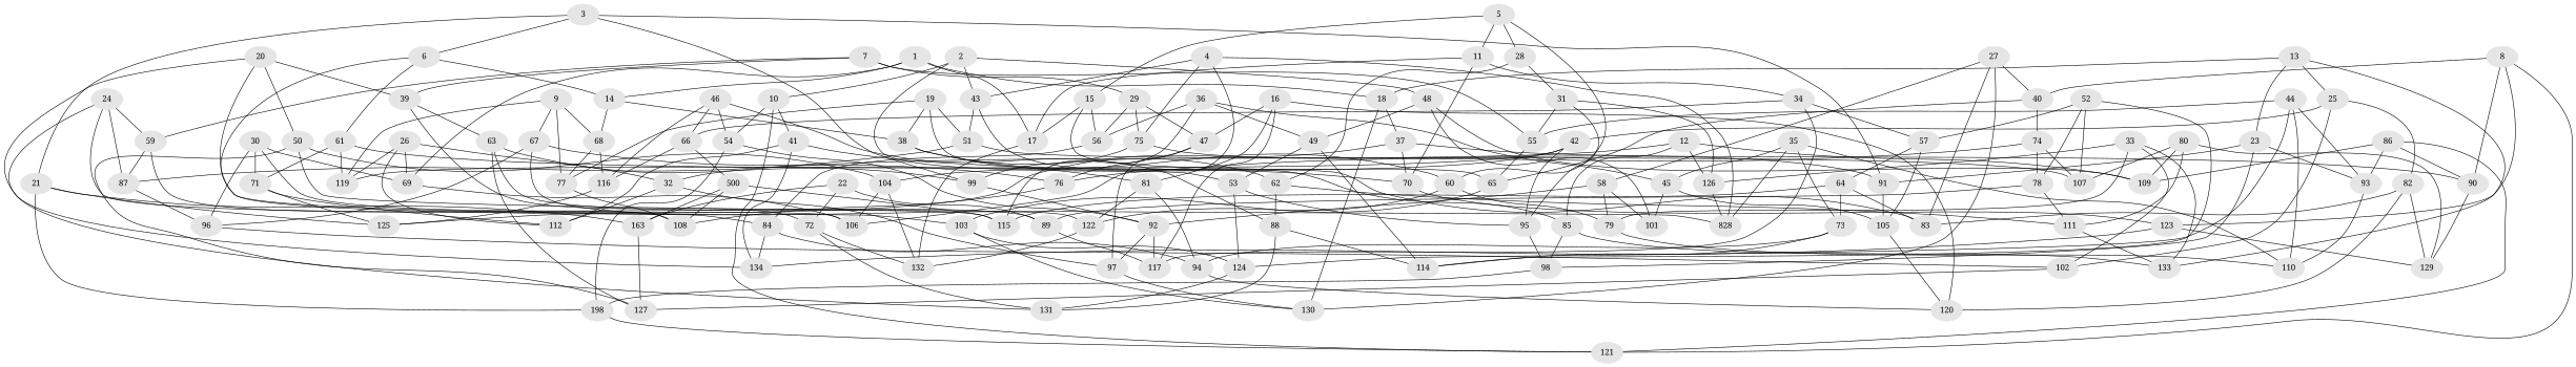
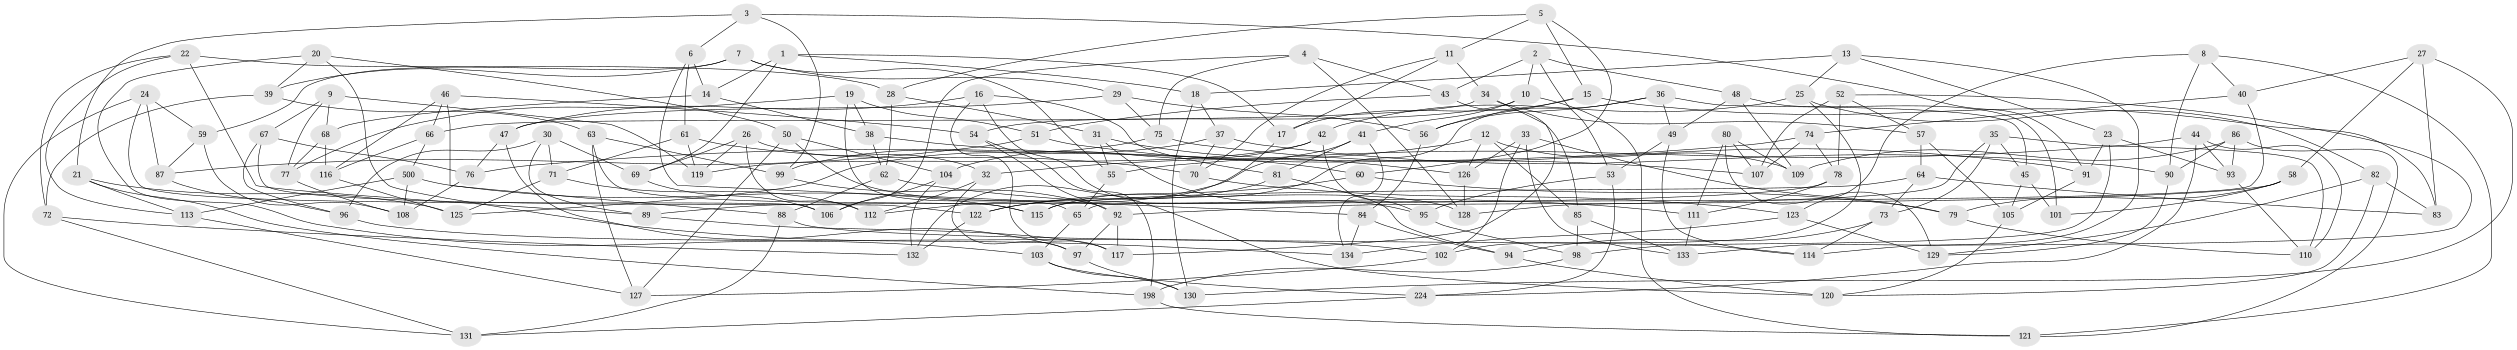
  graph {
    fontname="Noto Serif"
    node [color=gray90 fontname="Noto Serif" style=filled]
    edge [fontname="Noto Serif"]
    1
    14
    17
    18
    69
    68
    38
    132
    37
    130
    106
    2
    10
    43
    48
    53
    121
    41
    54
    85
    51
    109
    49
    101
    95
-   124
+   124 [label=224]
    3
    6
    21
    91
    99
    61
    84
-   113 [label=163]
+   113
    n35 [label=198]
    125
    105
    92
    4
    75
-   128 [label=828]
+   128
    5
    11
    15
    28
    60
    34
    70
    56
    83
    31
    62
    79
    122
    119
    71
    134
    94
    7
    29
    39
    55
    59
    47
    72
    63
    65
    87
    108
    8
    40
    90
    123
    74
    129
    9
    67
    77
    96
    76
    116
    81
    112
    117
    57
    66
    12
    32
    126
    97
    133
    98
    13
    23
    25
    93
    42
    82
    102
    16
    120
    19
    107
    103
    20
    50
    104
    127
    22
    89
    131
    110
    24
    26
    27
    58
    88
    111
    30
    33
    64
    n122 [label=500]
    35
    45
    73
    114
    36
    115
    78
    44
    46
    52
    80
    86
    1 -- 14
    1 -- 17
    1 -- 18
    1 -- 69
    14 -- 68
    14 -- 38
    17 -- 132
    18 -- 37
    18 -- 130
    69 -- 106
    68 -- 77
    68 -- 116
    38 -- 60
    38 -- 62
    37 -- 125
    37 -- 70
    37 -- 90
    2 -- 10
    2 -- 43
    2 -- 48
    2 -- 53
    10 -- 121
    10 -- 41
    10 -- 54
    43 -- 85
    43 -- 51
    48 -- 109
    48 -- 49
    48 -- 101
    53 -- 95
    53 -- 124
    41 -- 134
    41 -- 81
    41 -- 112
    54 -- n35
    54 -- 92
    85 -- 133
    85 -- 98
    51 -- 87
    51 -- 107
    49 -- 53
    49 -- 114
    95 -- 98
    124 -- 131
    3 -- 6
    3 -- 21
    3 -- 91
    3 -- 99
    6 -- 14
    6 -- 61
    6 -- 84
    21 -- 113
    21 -- n35
    21 -- 125
    91 -- 105
    99 -- 92
    61 -- 70
    61 -- 119
    61 -- 71
    84 -- 134
    84 -- 94
    113 -- 127
    n35 -- 121
    105 -- 120
    92 -- 117
    92 -- 97
    4 -- 106
    4 -- 43
    4 -- 75
    4 -- 128
    75 -- 91
    75 -- 99
    5 -- 11
    5 -- 15
    5 -- 28
    5 -- 60
    11 -- 17
    11 -- 34
    11 -- 70
    15 -- 17
    15 -- 56
    15 -- 83
    28 -- 31
    28 -- 62
    60 -- 79
    60 -- 122
    34 -- 117
    34 -- 57
    34 -- 66
    70 -- 123
    56 -- 84
    31 -- 95
    31 -- 55
    31 -- 126
    62 -- 88
    62 -- 111
    79 -- 110
    122 -- 132
    71 -- 125
    71 -- 112
    94 -- 120
    7 -- 29
    7 -- 39
    7 -- 55
    7 -- 59
    29 -- 75
    29 -- 56
    29 -- 47
    39 -- 72
    39 -- 63
    55 -- 65
    59 -- 87
    59 -- 108
    47 -- 76
    47 -- 97
    72 -- 132
    72 -- 131
    63 -- 99
    63 -- 127
    63 -- 115
    65 -- 103
    87 -- 96
    8 -- 121
    8 -- 40
    8 -- 90
    8 -- 123
    40 -- 65
    40 -- 74
    90 -- 129
    123 -- 134
    123 -- 129
    74 -- 76
    74 -- 107
    74 -- 78
    9 -- 68
    9 -- 119
    9 -- 67
    9 -- 77
    67 -- 122
    67 -- 96
    67 -- 76
    77 -- 108
    96 -- 102
    76 -- 108
    116 -- 125
    81 -- 122
    81 -- 94
    57 -- 105
    57 -- 64
    66 -- 116
    66 -- n122
    12 -- 85
    12 -- 109
    12 -- 32
    12 -- 126
    32 -- 112
    32 -- 97
    126 -- 128
    97 -- 130
    98 -- n35
    13 -- 18
    13 -- 133
    13 -- 23
    13 -- 25
    23 -- 91
    23 -- 98
    23 -- 93
    25 -- 42
    25 -- 82
    25 -- 102
    93 -- 110
    42 -- 95
    42 -- 119
    42 -- 104
    82 -- 83
    82 -- 129
    82 -- 120
    102 -- 127
    16 -- 47
    16 -- 81
    16 -- 117
    16 -- 120
    19 -- 38
    19 -- 51
    19 -- 65
    19 -- 77
    103 -- 130
    103 -- 124
    20 -- 134
    20 -- 39
    20 -- 103
    20 -- 50
    50 -- 128
    50 -- 104
    50 -- 127
    104 -- 132
    104 -- 106
    22 -- 113
+   22 -- 28
    22 -- 72
    22 -- 89
    89 -- 117
    24 -- 106
    24 -- 59
    24 -- 87
    24 -- 131
    26 -- 69
    26 -- 119
    26 -- 112
    26 -- 32
    27 -- 130
    27 -- 83
    27 -- 40
    27 -- 58
    58 -- 101
    58 -- 92
    58 -- 79
    88 -- 131
    88 -- 114
    111 -- 133
    30 -- 69
    30 -- 71
    30 -- 96
    30 -- 89
    33 -- 79
    33 -- 126
    33 -- 133
    33 -- 102
    64 -- 83
    64 -- 73
    64 -- 115
    n122 -- 113
    n122 -- 108
    n122 -- 115
    35 -- 128
    35 -- 110
    35 -- 45
    35 -- 73
    45 -- 101
    45 -- 105
    73 -- 94
    73 -- 114
    36 -- 49
    36 -- 56
    36 -- 45
    36 -- 115
    78 -- 89
    78 -- 111
    44 -- 124
    44 -- 55
    44 -- 93
    44 -- 110
    46 -- 54
    46 -- 116
    46 -- 66
    46 -- 88
    52 -- 57
    52 -- 107
    52 -- 114
    52 -- 78
    80 -- 109
    80 -- 129
    80 -- 107
    80 -- 111
    86 -- 121
    86 -- 109
    86 -- 90
    86 -- 93
  }
